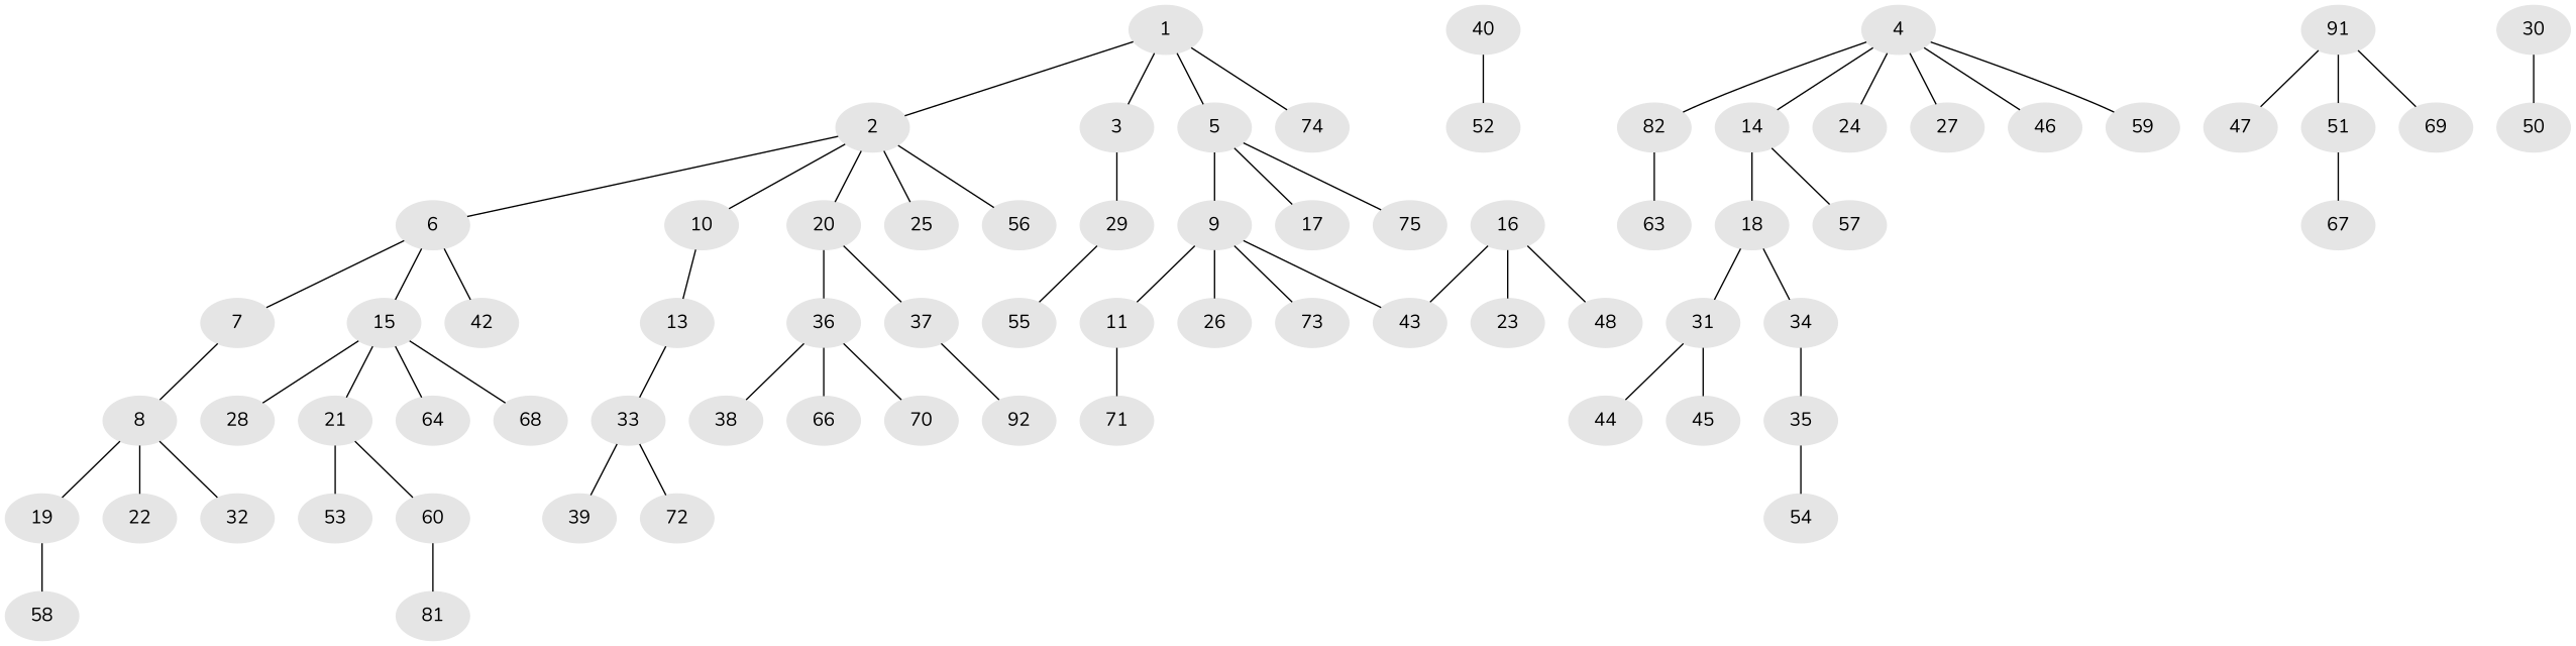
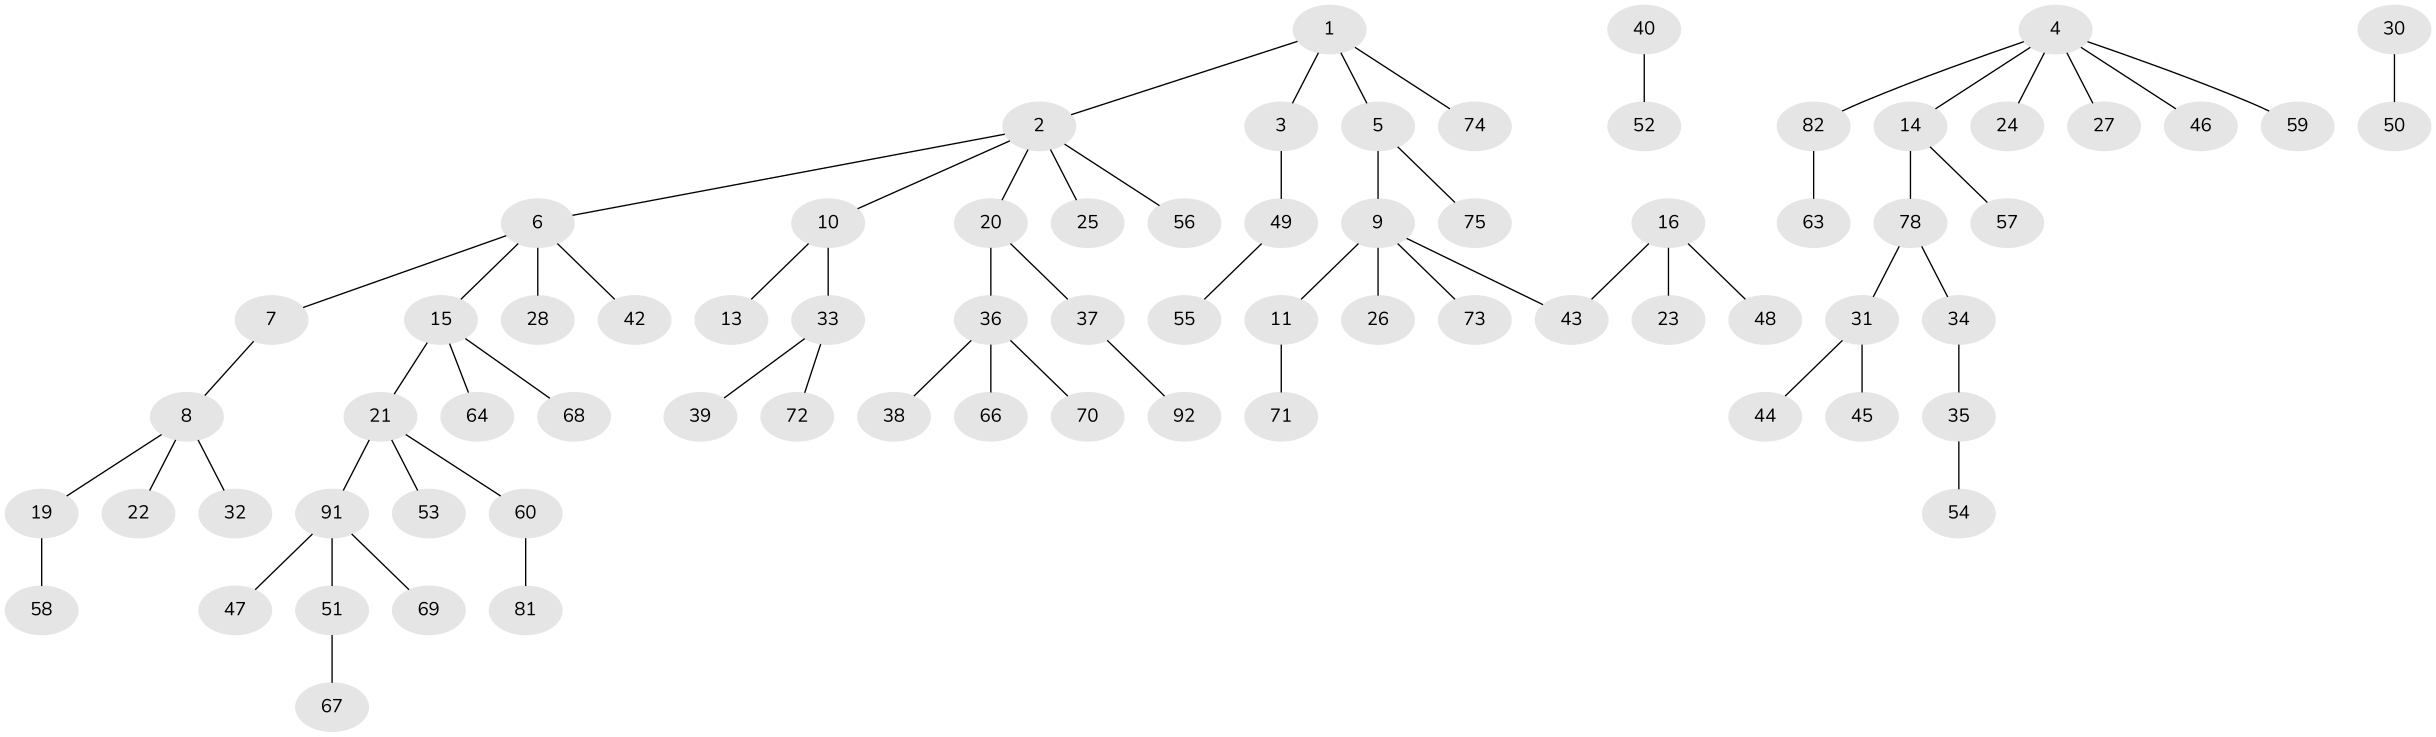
  graph {
    fontname=Nunito
    node [color=gray90 fontname=Nunito style=filled]
    edge [fontname=Nunito]
    1
    2
    3
    5
    74
    6
    10
    20
    25
    56
-   29
+   29 [label=49]
    9
-   17
    75
    7
    15
    28
    42
    13
    36
    37
    40
    52
    n24 [label=82]
    4
    14
    24
    27
    46
    59
    55
    63
-   18
+   18 [label=78]
    57
    11
    26
    73
    43
    8
    21
    64
    68
    19
    22
    32
    58
    71
    16
    23
    48
    33
    39
    72
    31
    34
    n56 [label=91]
    53
    60
    44
    45
    35
    38
    66
    70
    n65 [label=92]
    47
    51
    69
    n69 [label=81]
    30
    50
    54
    67
    1 -- 2
    1 -- 3
    1 -- 5
    1 -- 74
    2 -- 6
    2 -- 10
    2 -- 20
    2 -- 25
    2 -- 56
    3 -- 29
    5 -- 9
-   5 -- 17
    5 -- 75
    6 -- 7
    6 -- 15
-   15 -- 28
+   6 -- 28
    6 -- 42
    10 -- 13
    20 -- 36
    20 -- 37
    29 -- 55
    9 -- 11
    9 -- 26
    9 -- 73
    9 -- 43
    7 -- 8
    15 -- 21
    15 -- 64
    15 -- 68
-   13 -- 33
+   10 -- 33
    36 -- 38
    36 -- 66
    36 -- 70
    37 -- n65
    40 -- 52
    n24 -- 63
    4 -- n24
    4 -- 14
    4 -- 24
    4 -- 27
    4 -- 46
    4 -- 59
    14 -- 18
    14 -- 57
    18 -- 31
    18 -- 34
    11 -- 71
    8 -- 19
    8 -- 22
    8 -- 32
+   21 -- n56
    21 -- 53
    21 -- 60
    19 -- 58
    16 -- 43
    16 -- 23
    16 -- 48
    33 -- 39
    33 -- 72
    31 -- 44
    31 -- 45
    34 -- 35
    n56 -- 47
    n56 -- 51
    n56 -- 69
    60 -- n69
    35 -- 54
    51 -- 67
    30 -- 50
  }
